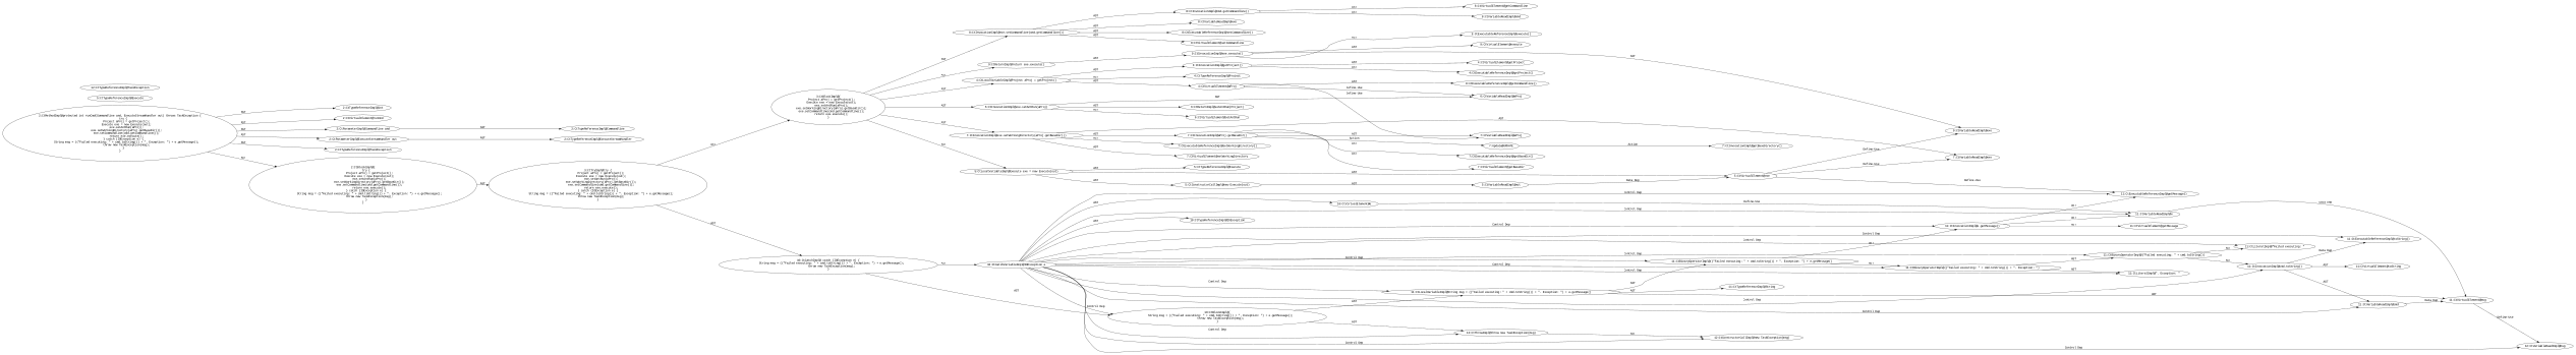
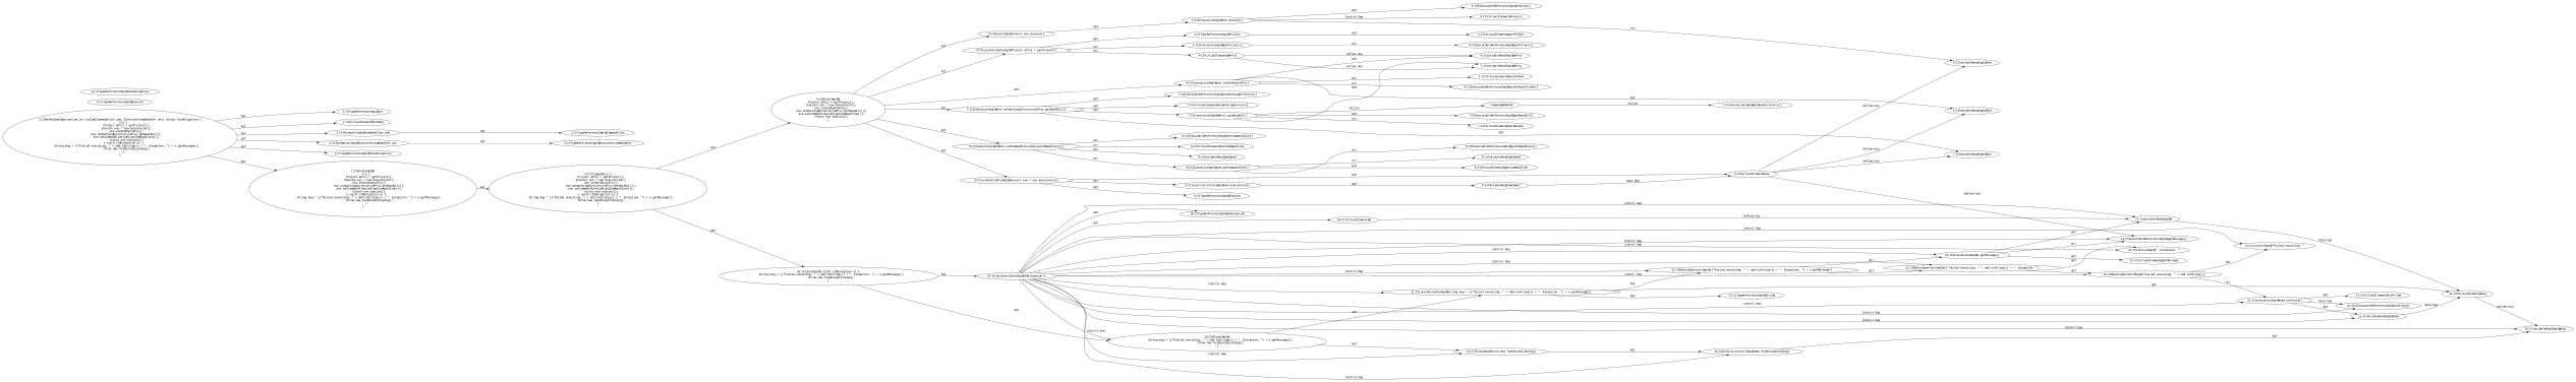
  digraph {
    fontname="Liberation Mono"
    rankdir=LR
    node [fontname="Liberation Mono" shape=ellipse]
    edge [fontname="Liberation Mono"]
    n1 [label="2:CtTypeReferenceImpl@int"]
    n2 [label="2:CtVirtualElement@runCmd"]
    n3 [label="2:CtParameterImpl@Commandline cmd"]
    n4 [label="2:CtTypeReferenceImpl@Commandline"]
    n5 [label="2:CtParameterImpl@ExecuteStreamHandler out"]
    n6 [label="2:CtTypeReferenceImpl@ExecuteStreamHandler"]
    n7 [label="2:CtTypeReferenceImpl@TaskException"]
    n8 [label="4:CtTypeReferenceImpl@Project"]
    n9 [label="4:CtExecutableReferenceImpl@getProject()"]
    n10 [label="4:CtVirtualElement@getProject"]
    n11 [label="4:CtInvocationImpl@getProject()"]
    n12 [label="4:CtVirtualElement@aProj"]
    n13 [label="6:CtVariableReadImpl@aProj"]
    n14 [label="7:CtVariableReadImpl@aProj"]
    n15 [label="4:CtLocalVariableImpl@Project aProj = getProject()"]
    n16 [label="5:CtTypeReferenceImpl@Execute"]
    n17 [label="5:CtTypeReferenceImpl@Execute"]
    n18 [label="5:CtVariableReadImpl@out"]
    n19 [label="5:CtVirtualElement@exe"]
+   n20 [label="6:CtVariableReadImpl@exe"]
    n21 [label="7:CtVariableReadImpl@exe"]
    n22 [label="9:CtVariableReadImpl@exe"]
    n23 [label="11:CtExecutableReferenceImpl@getMessage()"]
    n24 [label="5:CtConstructorCallImpl@new Execute(out)"]
    n25 [label="8:CtVariableReadImpl@exe"]
    n26 [label="5:CtLocalVariableImpl@Execute exe = new Execute(out)"]
-   n27 [label="6:CtReturnImpl@setAntRun(Project)"]
+   n27 [label="6:CtExecutableReferenceImpl@setAntRun(Project)"]
    n28 [label="6:CtVirtualElement@setAntRun"]
    n29 [label="6:CtInvocationImpl@exe.setAntRun(aProj)"]
    n30 [label="7:CtExecutableReferenceImpl@setWorkingDirectory()"]
    n31 [label="7:CtVirtualElement@setWorkingDirectory"]
    n32 [label="7:CtExecutableReferenceImpl@getBaseDir()"]
    n33 [label="7:CtVirtualElement@getBaseDir"]
    n34 [label="7:CtInvocationImpl@aProj.getBaseDir()"]
    n35 [label="7:Update@UPDATE"]
    n36 [label="7:CtInvocationImpl@getBaseDirectory()"]
    n37 [label="7:CtInvocationImpl@exe.setWorkingDirectory(aProj.getBaseDir())"]
    n38 [label="8:CtExecutableReferenceImpl@setCommandline()"]
    n39 [label="8:CtVirtualElement@setCommandline"]
    n40 [label="8:CtExecutableReferenceImpl@getCommandline()"]
    n41 [label="8:CtVirtualElement@getCommandline"]
    n42 [label="8:CtVariableReadImpl@cmd"]
    n43 [label="8:CtInvocationImpl@cmd.getCommandline()"]
    n44 [label="8:CtInvocationImpl@exe.setCommandline(cmd.getCommandline())"]
    n45 [label="9:CtExecutableReferenceImpl@execute()"]
    n46 [label="9:CtVirtualElement@execute"]
    n47 [label="9:CtInvocationImpl@exe.execute()"]
    n48 [label="9:CtReturnImpl@return exe.execute()"]
    n49 [label="3:CtBlockImpl@\{\n    Project aProj = getProject();\n    Execute exe = new Execute(out);\n    exe.setAntRun(aProj);\n    exe.setWorkingDirectory(aProj.getBaseDir());\n    exe.setCommandline(cmd.getCommandline());\n    return exe.execute();\n\}"]
    n50 [label="10:CtVirtualElement@e"]
    n51 [label="11:CtVariableReadImpl@e"]
    n52 [label="11:CtVirtualElement@msg"]
    n53 [label="10:CtTypeReferenceImpl@IOException"]
    n54 [label="10:CtCatchVariableImpl@IOException e"]
    n55 [label="11:CtLiteralImpl@\"Failed executing: \""]
    n56 [label="11:CtExecutableReferenceImpl@toString()"]
    n57 [label="11:CtVariableReadImpl@cmd"]
    n58 [label="11:CtInvocationImpl@cmd.toString()"]
    n59 [label="11:CtBinaryOperatorImpl@(\"Failed executing: \" + cmd.toString())"]
    n60 [label="11:CtLiteralImpl@\". Exception: \""]
    n61 [label="11:CtBinaryOperatorImpl@((\"Failed executing: \" + cmd.toString()) + \". Exception: \")"]
    n62 [label="11:CtInvocationImpl@e.getMessage()"]
    n63 [label="11:CtBinaryOperatorImpl@((\"Failed executing: \" + cmd.toString()) + \". Exception: \") + e.getMessage()"]
    n64 [label="11:CtLocalVariableImpl@String msg = ((\"Failed executing: \" + cmd.toString()) + \". Exception: \") + e.getMessage()"]
    n65 [label="12:CtVariableReadImpl@msg"]
    n66 [label="12:CtConstructorCallImpl@new TaskException(msg)"]
    n67 [label="12:CtThrowImpl@throw new TaskException(msg)"]
    n68 [label="10:CtBlockImpl@\{\n    String msg = ((\"Failed executing: \" + cmd.toString()) + \". Exception: \") + e.getMessage();\n    throw new TaskException(msg);\n\}"]
    n69 [label="11:CtVirtualElement@toString"]
    n70 [label="11:CtVirtualElement@getMessage"]
    n71 [label="11:CtTypeReferenceImpl@String"]
    n72 [label="12:CtTypeReferenceImpl@TaskException"]
    n73 [label="10:CtCatchImpl@ catch (IOException e) \{\n    String msg = ((\"Failed executing: \" + cmd.toString()) + \". Exception: \") + e.getMessage();\n    throw new TaskException(msg);\n\}"]
    n74 [label="3:CtTryImpl@try \{\n    Project aProj = getProject();\n    Execute exe = new Execute(out);\n    exe.setAntRun(aProj);\n    exe.setWorkingDirectory(aProj.getBaseDir());\n    exe.setCommandline(cmd.getCommandline());\n    return exe.execute();\n\} catch (IOException e) \{\n    String msg = ((\"Failed executing: \" + cmd.toString()) + \". Exception: \") + e.getMessage();\n    throw new TaskException(msg);\n\}"]
    n75 [label="2:CtBlockImpl@\{\n    try \{\n        Project aProj = getProject();\n        Execute exe = new Execute(out);\n        exe.setAntRun(aProj);\n        exe.setWorkingDirectory(aProj.getBaseDir());\n        exe.setCommandline(cmd.getCommandline());\n        return exe.execute();\n    \} catch (IOException e) \{\n        String msg = ((\"Failed executing: \" + cmd.toString()) + \". Exception: \") + e.getMessage();\n        throw new TaskException(msg);\n    \}\n\}"]
    n76 [label="2:CtMethodImpl@protected int runCmd(Commandline cmd, ExecuteStreamHandler out) throws TaskException \{\n    try \{\n        Project aProj = getProject();\n        Execute exe = new Execute(out);\n        exe.setAntRun(aProj);\n        exe.setWorkingDirectory(aProj.getBaseDir());\n        exe.setCommandline(cmd.getCommandline());\n        return exe.execute();\n    \} catch (IOException e) \{\n        String msg = ((\"Failed executing: \" + cmd.toString()) + \". Exception: \") + e.getMessage();\n        throw new TaskException(msg);\n    \}\n\}"]
    n3 -> n4 [label=AST]
    n5 -> n6 [label=AST]
    n11 -> n9 [label=AST]
-   n11 -> n10 [label=AST]
+   n8 -> n10 [label=AST]
    n12 -> n13 [label="Define-Use"]
    n12 -> n14 [label="Define-Use"]
    n15 -> n8 [label=AST]
    n15 -> n11 [label=AST]
    n15 -> n12 [label=AST]
    n18 -> n19 [label="Data Dep"]
+   n19 -> n20 [label="Define-Use"]
    n19 -> n21 [label="Define-Use"]
    n19 -> n22 [label="Define-Use"]
    n19 -> n23 [label="Define-Use"]
    n24 -> n18 [label=AST]
    n26 -> n16 [label=AST]
    n26 -> n19 [label=AST]
    n26 -> n24 [label=AST]
    n29 -> n13 [label=AST]
+   n29 -> n20 [label=AST]
    n29 -> n27 [label=AST]
    n29 -> n28 [label=AST]
    n34 -> n14 [label=AST]
    n34 -> n32 [label=AST]
    n34 -> n33 [label=AST]
    n34 -> n35 [label=Action]
    n35 -> n36 [label=Action]
    n37 -> n21 [label=AST]
    n37 -> n30 [label=AST]
    n37 -> n31 [label=AST]
    n37 -> n34 [label=AST]
-   n12 -> n40 [label=AST]
+   n43 -> n40 [label=AST]
    n43 -> n41 [label=AST]
    n43 -> n42 [label=AST]
    n44 -> n25 [label=AST]
    n44 -> n38 [label=AST]
    n44 -> n39 [label=AST]
    n44 -> n43 [label=AST]
    n47 -> n22 [label=AST]
    n47 -> n45 [label=AST]
-   n47 -> n46 [label=AST]
+   n47 -> n46 [label="Control Dep"]
    n48 -> n47 [label=AST]
    n49 -> n15 [label=AST]
    n49 -> n26 [label=AST]
    n49 -> n29 [label=AST]
    n49 -> n37 [label=AST]
    n49 -> n44 [label=AST]
    n49 -> n48 [label=AST]
    n50 -> n51 [label="Define-Use"]
    n51 -> n52 [label="Data Dep"]
    n52 -> n65 [label="Define-Use"]
    n54 -> n23 [label="Control Dep"]
    n54 -> n50 [label=AST]
    n54 -> n51 [label="Control Dep"]
    n54 -> n53 [label=AST]
    n54 -> n55 [label="Control Dep"]
    n54 -> n56 [label="Control Dep"]
    n54 -> n57 [label="Control Dep"]
    n54 -> n58 [label="Control Dep"]
    n54 -> n59 [label="Control Dep"]
    n54 -> n60 [label="Control Dep"]
    n54 -> n61 [label="Control Dep"]
    n54 -> n62 [label="Control Dep"]
    n54 -> n63 [label="Control Dep"]
    n54 -> n64 [label="Control Dep"]
    n54 -> n65 [label="Control Dep"]
    n54 -> n66 [label="Control Dep"]
    n54 -> n67 [label="Control Dep"]
    n54 -> n68 [label="Control Dep"]
    n57 -> n52 [label="Data Dep"]
    n58 -> n56 [label="Data Dep"]
    n58 -> n57 [label=AST]
    n58 -> n69 [label=AST]
    n59 -> n55 [label=AST]
    n59 -> n58 [label=AST]
    n61 -> n59 [label=AST]
    n61 -> n60 [label=AST]
    n62 -> n23 [label=AST]
    n62 -> n51 [label=AST]
    n62 -> n70 [label=AST]
    n63 -> n61 [label=AST]
    n63 -> n62 [label=AST]
    n64 -> n52 [label=AST]
    n64 -> n63 [label=AST]
    n64 -> n71 [label=AST]
+   n66 -> n65 [label=AST]
    n67 -> n66 [label=AST]
    n68 -> n64 [label=AST]
    n68 -> n67 [label=AST]
    n73 -> n54 [label=AST]
    n73 -> n68 [label=AST]
    n74 -> n49 [label=AST]
    n74 -> n73 [label=AST]
    n75 -> n74 [label=AST]
    n76 -> n1 [label=AST]
    n76 -> n2 [label=AST]
    n76 -> n3 [label=AST]
    n76 -> n5 [label=AST]
    n76 -> n7 [label=AST]
    n76 -> n75 [label=AST]
  }
